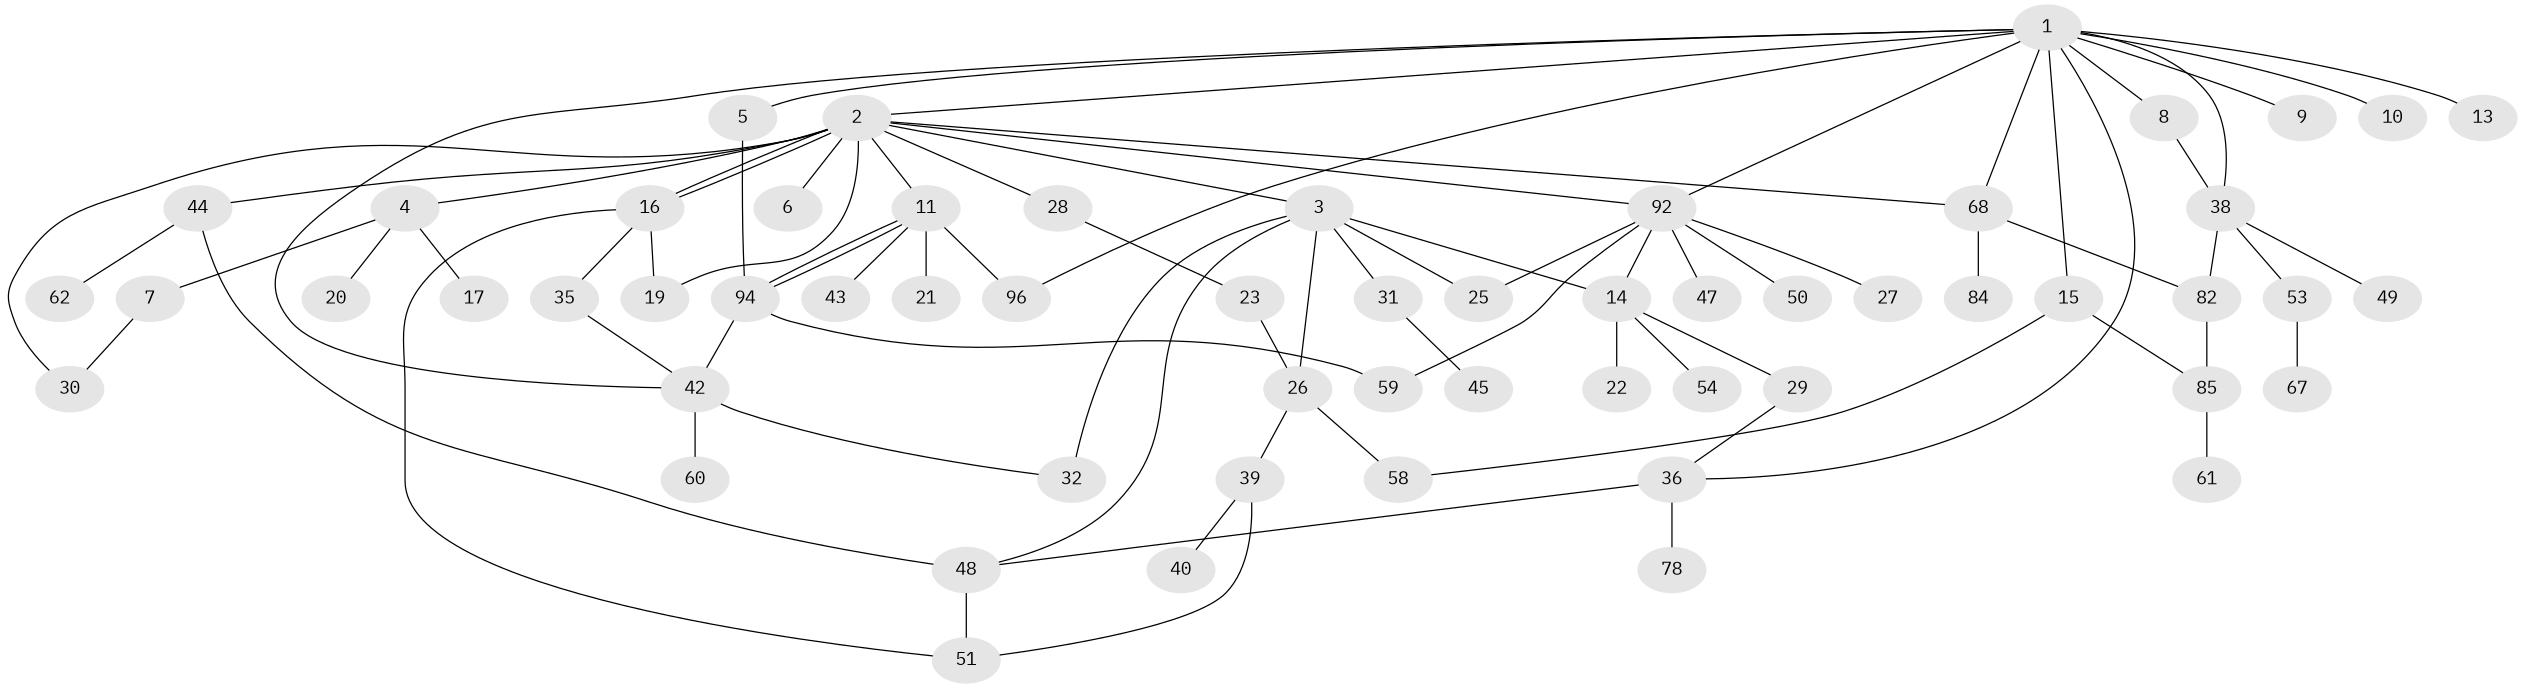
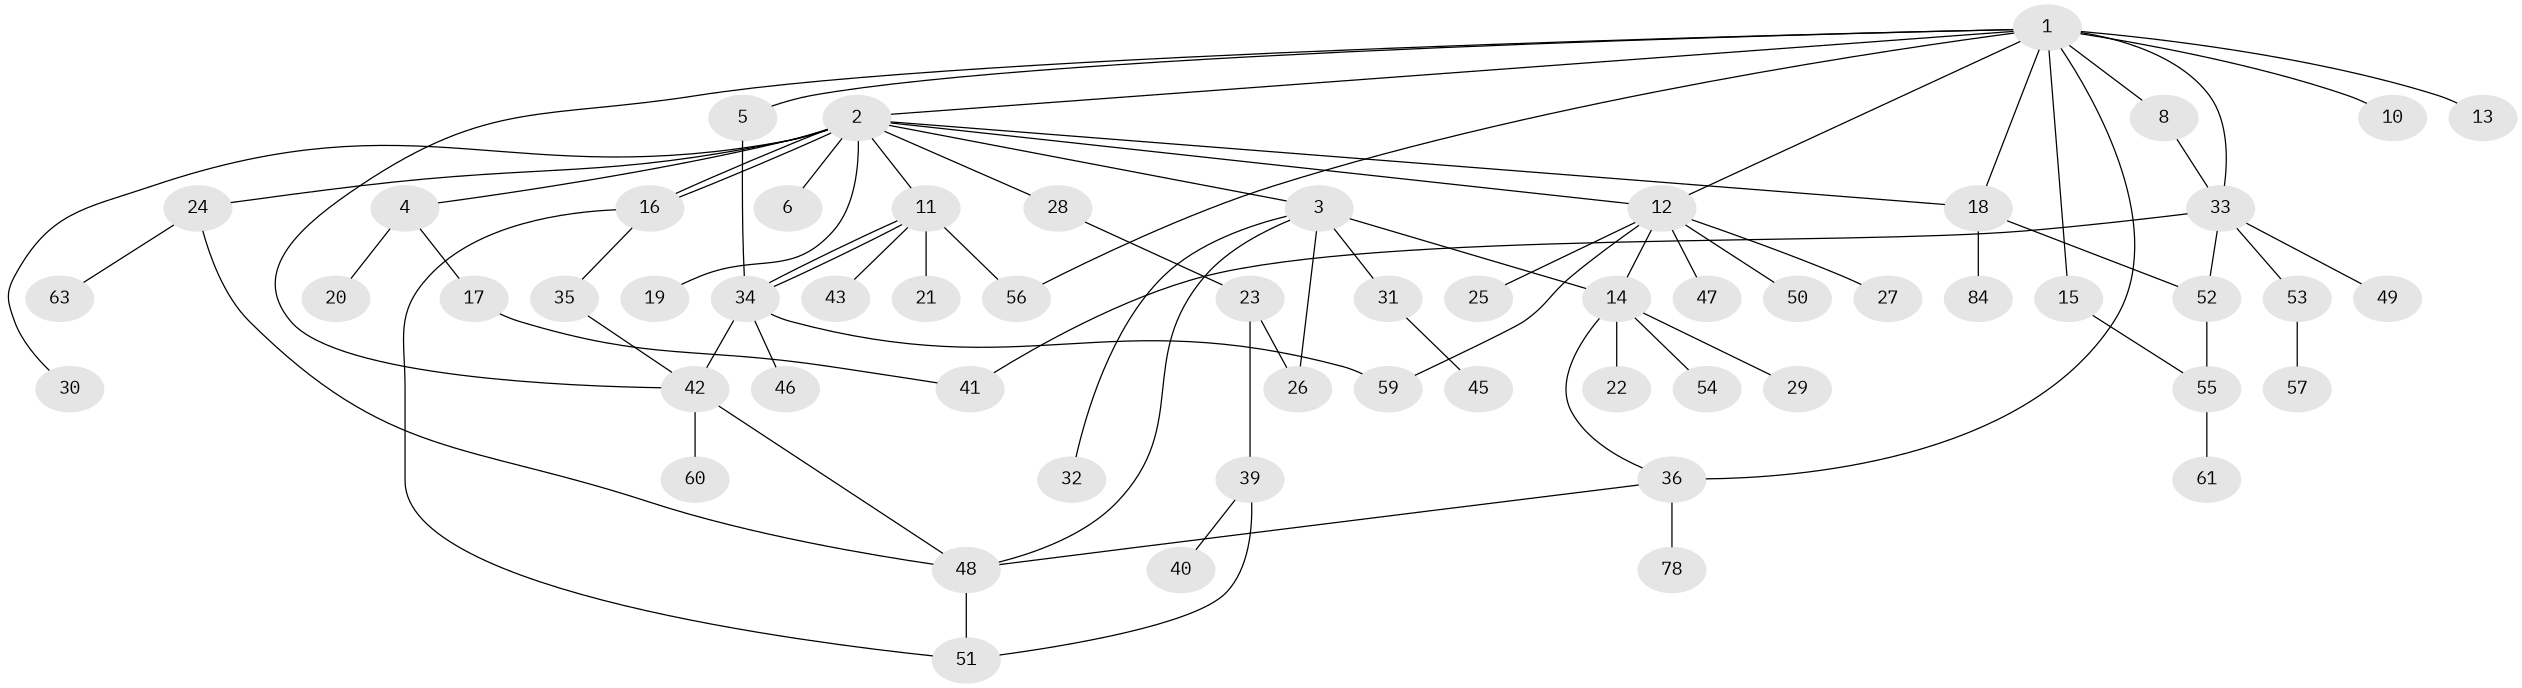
  graph {
    fontname="IBM Plex Mono"
    node [color=gray90 fontname="IBM Plex Mono" style=filled]
    edge [fontname="IBM Plex Mono"]
    1
    2
    5
    8
-   9
    10
-   12 [label=92]
+   12
    13
    15
-   18 [label=68]
-   33 [label=38]
+   18
+   33
    36
    42
-   56 [label=96]
+   56
    3
    4
    6
    11
    16
    19
-   24 [label=44]
+   24
    28
    30
-   34 [label=94]
+   34
    14
    25
    27
    47
    50
    59
-   55 [label=85]
-   58
+   55
    n33 [label=84]
-   52 [label=82]
+   52
+   41
    49
    53
    48
    n39 [label=78]
    60
    26
    31
    32
-   7
    17
    20
    21
    43
    35
    51
    23
-   62
+   62 [label=63]
    22
    29
    54
    39
    45
+   46
    61
    40
-   57 [label=67]
+   57
    1 -- 2
    1 -- 5
    1 -- 8
-   1 -- 9
    1 -- 10
    1 -- 12
    1 -- 13
    1 -- 15
    1 -- 18
    1 -- 33
    1 -- 36
    1 -- 42
    1 -- 56
    2 -- 12
    2 -- 18
    2 -- 3
    2 -- 4
    2 -- 6
    2 -- 11
    2 -- 16
    2 -- 16
    2 -- 19
    2 -- 24
    2 -- 28
    2 -- 30
    5 -- 34
    8 -- 33
    12 -- 14
    12 -- 25
    12 -- 27
    12 -- 47
    12 -- 50
    12 -- 59
    15 -- 55
-   15 -- 58
    18 -- n33
    18 -- 52
    33 -- 52
+   33 -- 41
    33 -- 49
    33 -- 53
    36 -- 48
    36 -- n39
-   42 -- 32
+   42 -- 48
    42 -- 60
    3 -- 14
-   3 -- 25
    3 -- 48
    3 -- 26
    3 -- 31
    3 -- 32
-   4 -- 7
    4 -- 17
    4 -- 20
    11 -- 56
    11 -- 34
    11 -- 34
    11 -- 21
    11 -- 43
-   16 -- 19
    16 -- 35
    16 -- 51
    24 -- 48
    24 -- 62
    28 -- 23
    34 -- 42
    34 -- 59
+   34 -- 46
    14 -- 22
    14 -- 29
    14 -- 54
    55 -- 61
    52 -- 55
    53 -- 57
    48 -- 51
-   26 -- 58
-   26 -- 39
+   23 -- 39
    31 -- 45
-   7 -- 30
+   17 -- 41
    35 -- 42
    23 -- 26
-   29 -- 36
+   14 -- 36
    39 -- 51
    39 -- 40
  }
